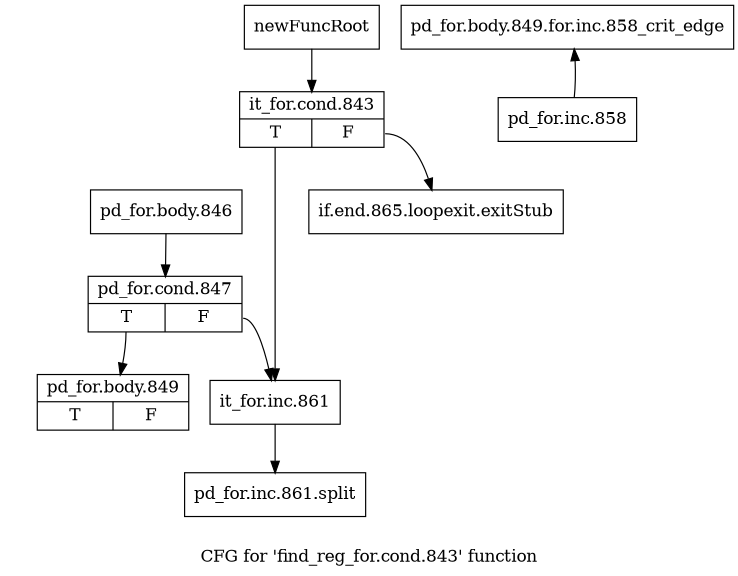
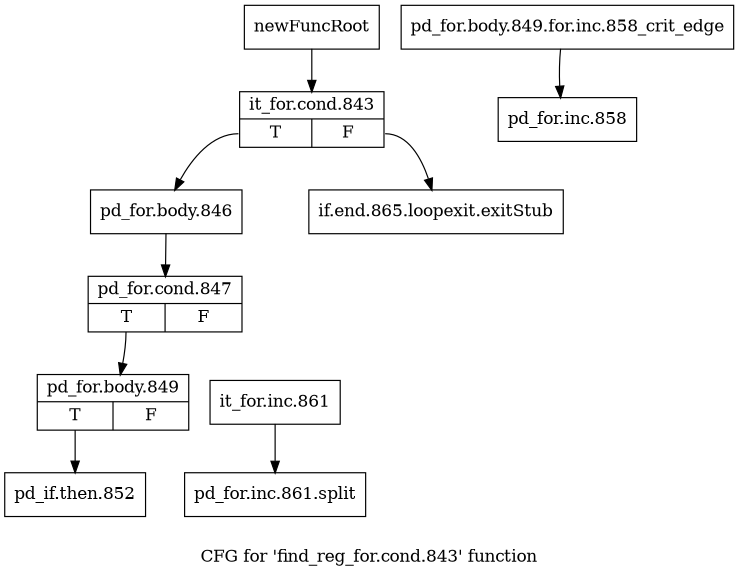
  digraph {
    label="CFG for 'find_reg_for.cond.843' function"
    node [shape=record]
    n1 [label="{newFuncRoot}"]
    n2 [label="{it_for.cond.843|{<s0>T|<s1>F}}"]
    n3 [label="{if.end.865.loopexit.exitStub}"]
    n4 [label="{pd_for.body.846}"]
    n5 [label="{pd_for.cond.847|{<s0>T|<s1>F}}"]
    n6 [label="{pd_for.body.849|{<s0>T|<s1>F}}"]
    n7 [label="{it_for.inc.861}"]
+   n8 [label="{pd_if.then.852}"]
    n9 [label="{pd_for.inc.861.split}"]
    n10 [label="{pd_for.body.849.for.inc.858_crit_edge}"]
    n11 [label="{pd_for.inc.858}"]
    n1 -> n2
    n2 -> n3 [tailport=s1]
-   n2 -> n7 [tailport=s0]
+   n2 -> n4 [tailport=s0]
    n4 -> n5
    n5 -> n6 [tailport=s0]
-   n5 -> n7 [tailport=s1]
+   n6 -> n8 [tailport=s0]
    n7 -> n9
-   n11 -> n10
+   n10 -> n11
  }
